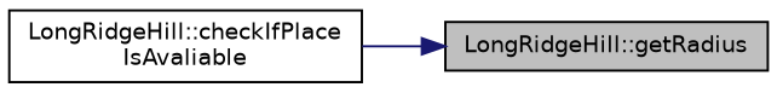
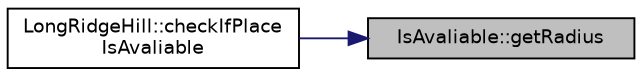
  digraph {
    rankdir=RL
    node [color=black fontname=Helvetica fontsize=10 shape=record style=filled]
-   n1 [fillcolor=grey75 fontcolor=black height=0.2 label="LongRidgeHill::getRadius" width=0.4]
+   n1 [fillcolor=grey75 fontcolor=black height=0.2 label="IsAvaliable::getRadius" width=0.4]
    n2 [fillcolor=white height=0.2 label="LongRidgeHill::checkIfPlace\lIsAvaliable" width=0.4]
    n1 -> n2 [color=midnightblue dir=back fontname=Helvetica fontsize=10 labelfontname=Helvetica labelfontsize=10 style=solid]
  }
